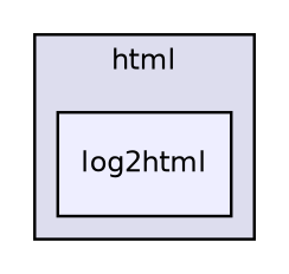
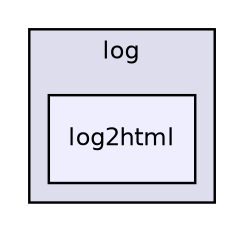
  digraph {
    compound=true
    n1 [fillcolor="#eeeeff" fontname=Helvetica fontsize=10 label=log2html pencolor=black shape=box style=filled]
    subgraph cluster_1 {
      bgcolor="#ddddee"
      fontname=Helvetica
      fontsize=10
-     label=html
+     label=log
      pencolor=black
      n1
    }
  }
